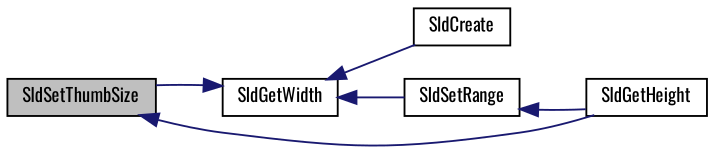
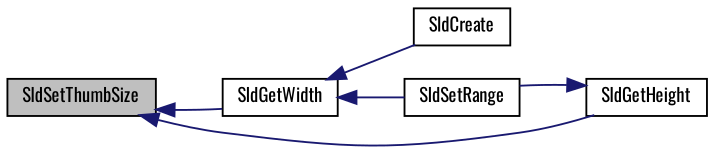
  digraph {
    fontname=Oswald
    rankdir=LR
    node [color=black fillcolor=white fontname=Oswald fontsize=10 shape=record style=filled]
    edge [color=midnightblue dir=back fontname=Oswald fontsize=10 labelfontname=Helvetica labelfontsize=10 style=solid]
    n1 [fillcolor=grey75 fontcolor=black height=0.2 label=SldSetThumbSize width=0.4]
    n2 [height=0.2 label=SldGetWidth width=0.4]
    n3 [height=0.2 label=SldGetHeight width=0.4]
    n4 [height=0.2 label=SldCreate width=0.4]
    n5 [height=0.2 label=SldSetRange width=0.4]
-   n2 -> n1
+   n1 -> n2
    n1 -> n3
    n2 -> n4
    n2 -> n5
-   n5 -> n3
+   n3 -> n5
  }
